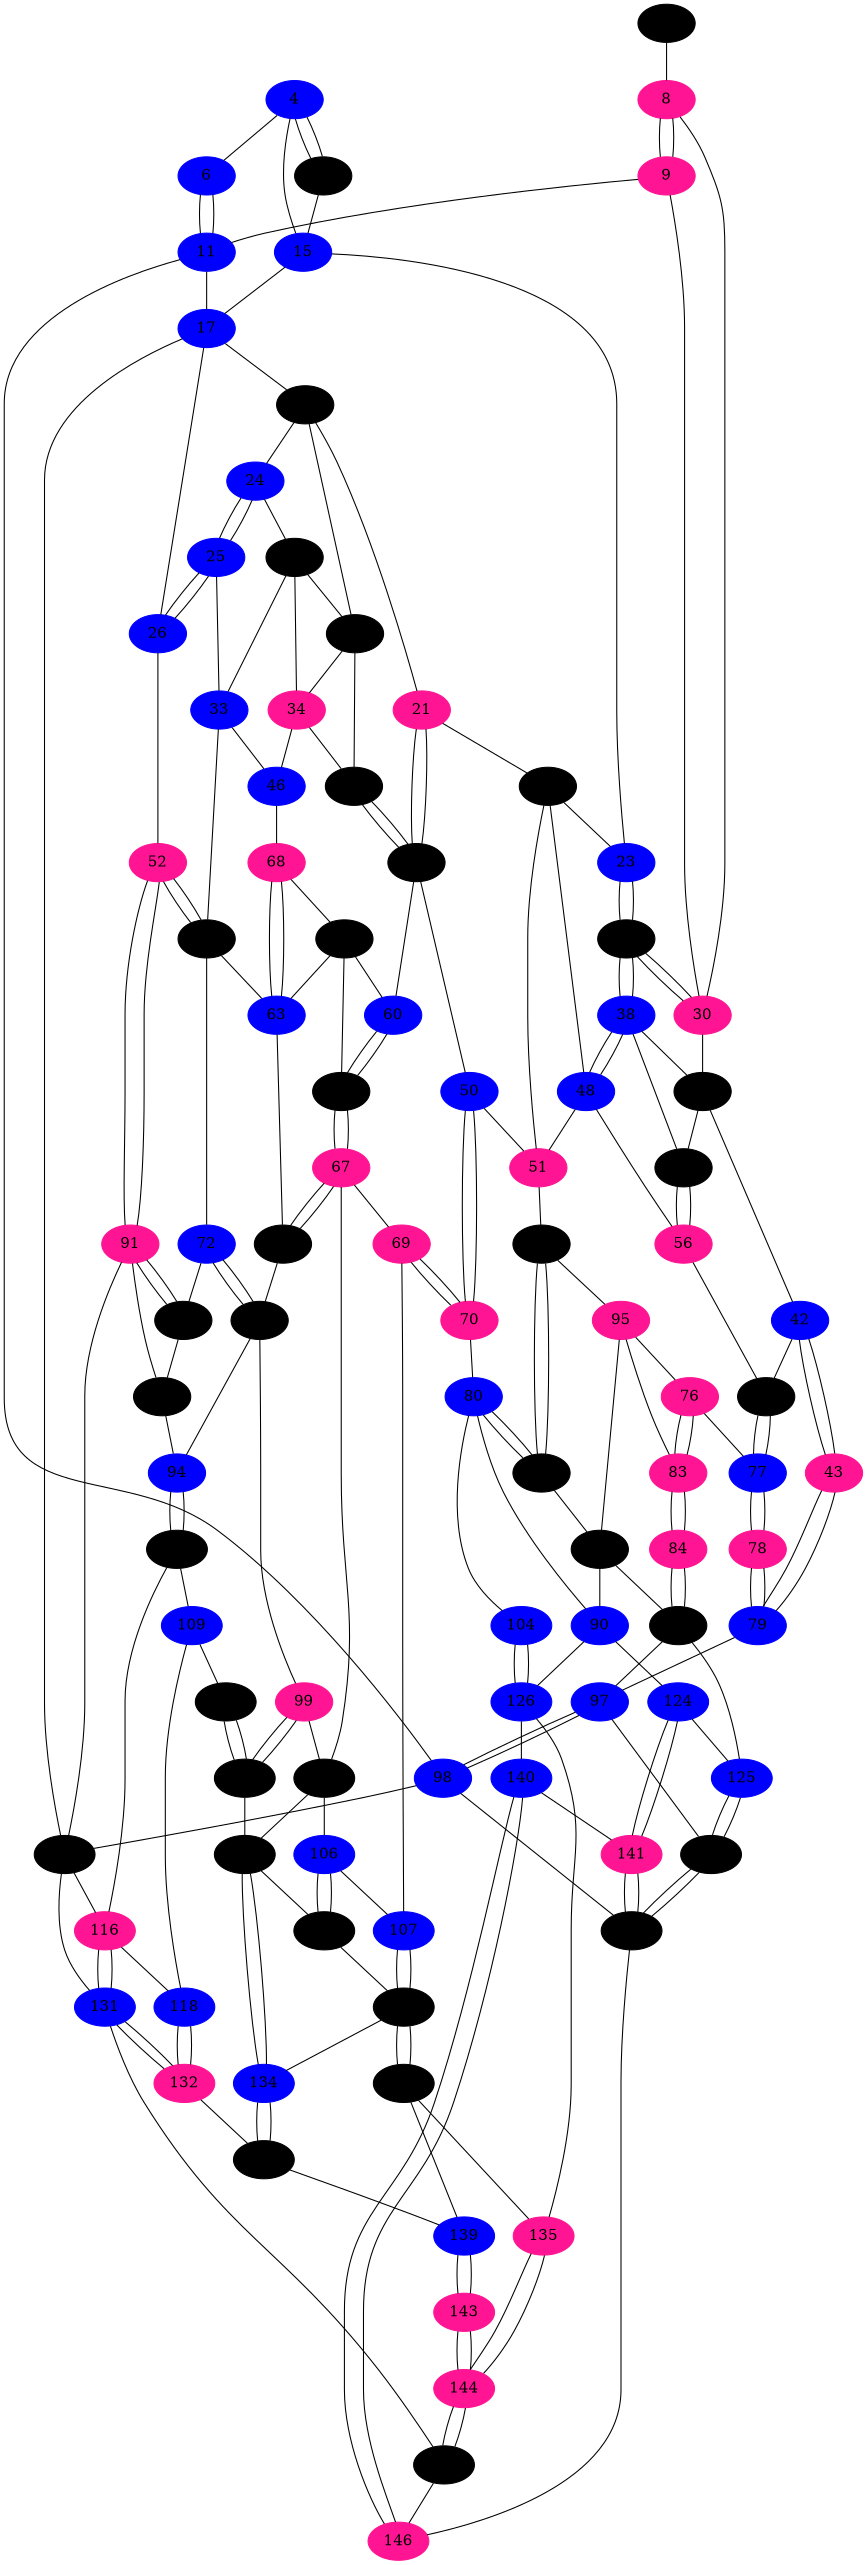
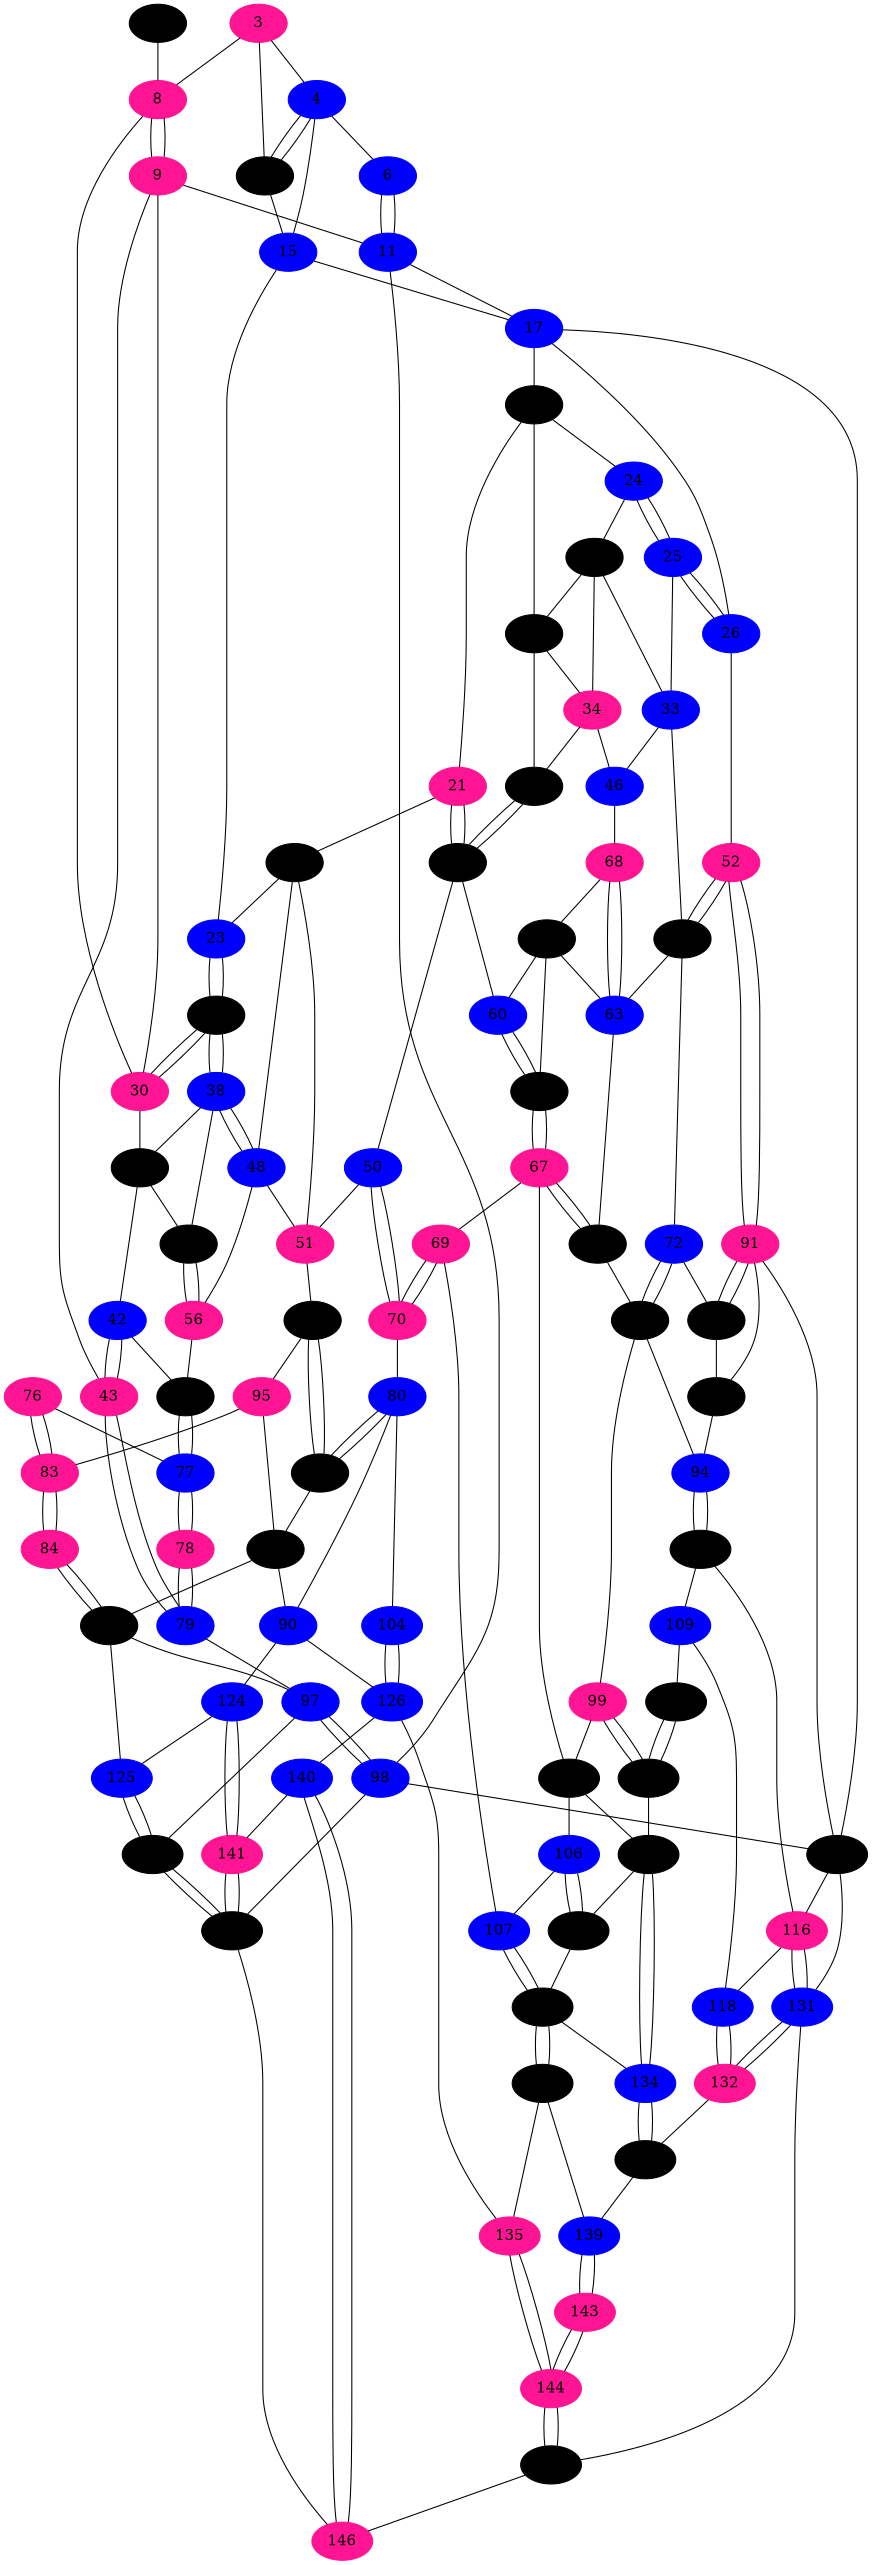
  graph {
    node [color=blue style=filled]
    1 [color=black super="+7"]
    8 [color=deeppink super="+13"]
    9 [color=deeppink super="+10"]
    30 [color=deeppink super="+31"]
+   3 [color=deeppink super="+12"]
    4 [super="+5"]
    14 [color=black]
    6
    15 [super="+16"]
    11
    17 [super="+18"]
    23
    98
    43 [color=deeppink]
    40 [color=black super="+41"]
    79 [super="+96"]
    19 [color=black super="+20"]
    26
    112 [color=black super="+113"]
    142 [color=black super="+147"]
    29 [color=black]
    21 [color=deeppink]
    24
    28 [color=black super="+35"]
    52 [color=deeppink]
    116 [color=deeppink super="+117"]
    131 [super="+148"]
    22 [color=black super="+47"]
    37 [color=black super="+49"]
    25
    27 [color=black super="+32"]
    34 [color=deeppink super="+44"]
    36 [color=black]
    48 [super="+55"]
    51 [color=deeppink super="+57"]
    50
    60
    56 [color=deeppink]
    74 [color=black]
    38 [super="+39"]
    33 [super="+45"]
    46
    53 [color=black super="+62"]
    91 [color=deeppink super="+101"]
    54 [color=black]
    42
    n47 [color=deeppink label=68]
    63 [super="+64"]
    72
    70 [color=deeppink]
    66 [color=black]
    61 [color=black]
    77
    97 [super="+122"]
    59 [color=black super="+65"]
    80 [super="+89"]
    n57 [color=deeppink label=95 super="+82"]
    81 [color=black]
    92 [color=black]
    93 [color=black]
    71 [color=black]
    73 [color=black super="+95"]
    67 [color=deeppink super="+68"]
    78 [color=deeppink super="+85"]
    69 [color=deeppink super="+102"]
    100 [color=black super="+105"]
    107
    106
    114 [color=black super="+115"]
    127 [color=black super="+130"]
    90 [super="+123"]
    104
    94
    99 [color=deeppink]
    108 [color=black]
    111 [color=black]
    76 [color=deeppink]
    83 [color=deeppink]
    86 [color=black super="+87"]
    84 [color=deeppink]
    88 [color=black super="+121"]
    133 [color=black]
    124
    126 [super="+136"]
    125
    141 [color=deeppink]
    135 [color=deeppink]
    140
    109 [super="+119"]
    146 [color=deeppink]
    120 [color=black]
    134
    128 [color=black super="+129"]
    139
    110 [color=black]
    118
    132 [color=deeppink super="+137"]
    145 [color=black]
    138 [color=black]
    144 [color=deeppink]
    143 [color=deeppink]
    1 -- 8
    8 -- 9
    8 -- 9
    8 -- 30
    9 -- 30
    9 -- 11
+   9 -- 43
    30 -- 40
+   3 -- 8
+   3 -- 4
+   3 -- 14
    4 -- 14
    4 -- 14
    4 -- 6
    4 -- 15
    14 -- 15
    6 -- 11
    6 -- 11
    15 -- 17
    15 -- 23
    11 -- 17
    11 -- 98
    17 -- 19
    17 -- 26
    17 -- 112
    23 -- 29
    23 -- 29
    98 -- 112
    98 -- 142
    43 -- 79
    43 -- 79
    40 -- 54
    40 -- 42
    79 -- 97
    19 -- 21
    19 -- 24
    19 -- 28
    26 -- 52
    112 -- 116
    112 -- 131
    142 -- 146
    29 -- 30
    29 -- 30
    29 -- 38
    29 -- 38
    21 -- 22
    21 -- 37
    21 -- 37
    24 -- 25
    24 -- 25
    24 -- 27
    28 -- 34
    28 -- 36
    52 -- 53
    52 -- 53
    52 -- 91
    52 -- 91
    116 -- 131
    116 -- 131
    116 -- 118
    131 -- 132
    131 -- 132
    131 -- 145
    22 -- 23
    22 -- 48
    22 -- 51
    37 -- 50
    37 -- 60
    25 -- 26
    25 -- 26
    25 -- 33
    27 -- 28
    27 -- 34
    27 -- 33
    34 -- 36
    34 -- 46
    36 -- 37
    36 -- 37
    48 -- 51
    48 -- 56
    51 -- 74
    50 -- 51
    50 -- 70
    50 -- 70
    60 -- 66
    60 -- 66
    56 -- 61
    74 -- n57
    74 -- 81
    74 -- 81
    38 -- 40
    38 -- 48
    38 -- 48
    38 -- 54
    33 -- 46
    33 -- 53
    46 -- n47
    53 -- 63
    53 -- 72
    91 -- 112
    91 -- 92
    91 -- 92
    91 -- 93
    54 -- 56
    54 -- 56
    42 -- 43
    42 -- 43
    42 -- 61
    n47 -- 63
    n47 -- 63
    n47 -- 59
    63 -- 71
    72 -- 92
    72 -- 73
    72 -- 73
    70 -- 80
    66 -- 67
    66 -- 67
    61 -- 77
    61 -- 77
    77 -- 78
    77 -- 78
    97 -- 98
    97 -- 98
    97 -- 133
    59 -- 60
    59 -- 63
    59 -- 66
    80 -- 81
    80 -- 81
    80 -- 90
    80 -- 104
-   n57 -- 76
    n57 -- 83
    n57 -- 86
    81 -- 86
    92 -- 93
    93 -- 94
    71 -- 73
    73 -- 94
    73 -- 99
    67 -- 71
    67 -- 71
    67 -- 69
    67 -- 100
    78 -- 79 [weight=2]
    78 -- 79
    69 -- 70
    69 -- 70
    69 -- 107
    100 -- 106
    100 -- 114
    107 -- 127
    107 -- 127
    106 -- 107
    106 -- 120
    106 -- 120
    114 -- 120
    114 -- 134
    114 -- 134
    127 -- 134
    127 -- 128
    127 -- 128
    90 -- 124
    90 -- 126
    104 -- 126
    104 -- 126
    94 -- 108
    94 -- 108
    99 -- 100
    99 -- 111
    99 -- 111
    108 -- 116
    108 -- 109
    111 -- 114
    76 -- 77
    76 -- 83
    76 -- 83
    83 -- 84
    83 -- 84
    86 -- 90
    86 -- 88
    84 -- 88
    84 -- 88
    88 -- 97
    88 -- 125
    133 -- 142
    133 -- 142
    124 -- 125
    124 -- 141
    124 -- 141
    126 -- 135
    126 -- 140
    125 -- 133
    125 -- 133
    141 -- 142
    141 -- 142
    135 -- 144
    135 -- 144
    140 -- 141
    140 -- 146
    140 -- 146
    109 -- 110 [weight=2]
    109 -- 118
    120 -- 127
    134 -- 138
    134 -- 138
    128 -- 135
    128 -- 139
    139 -- 143
    139 -- 143
    110 -- 111
    110 -- 111
    118 -- 132
    118 -- 132
    132 -- 138
    145 -- 146
    138 -- 139
    144 -- 145
    144 -- 145
    143 -- 144
    143 -- 144
  }
